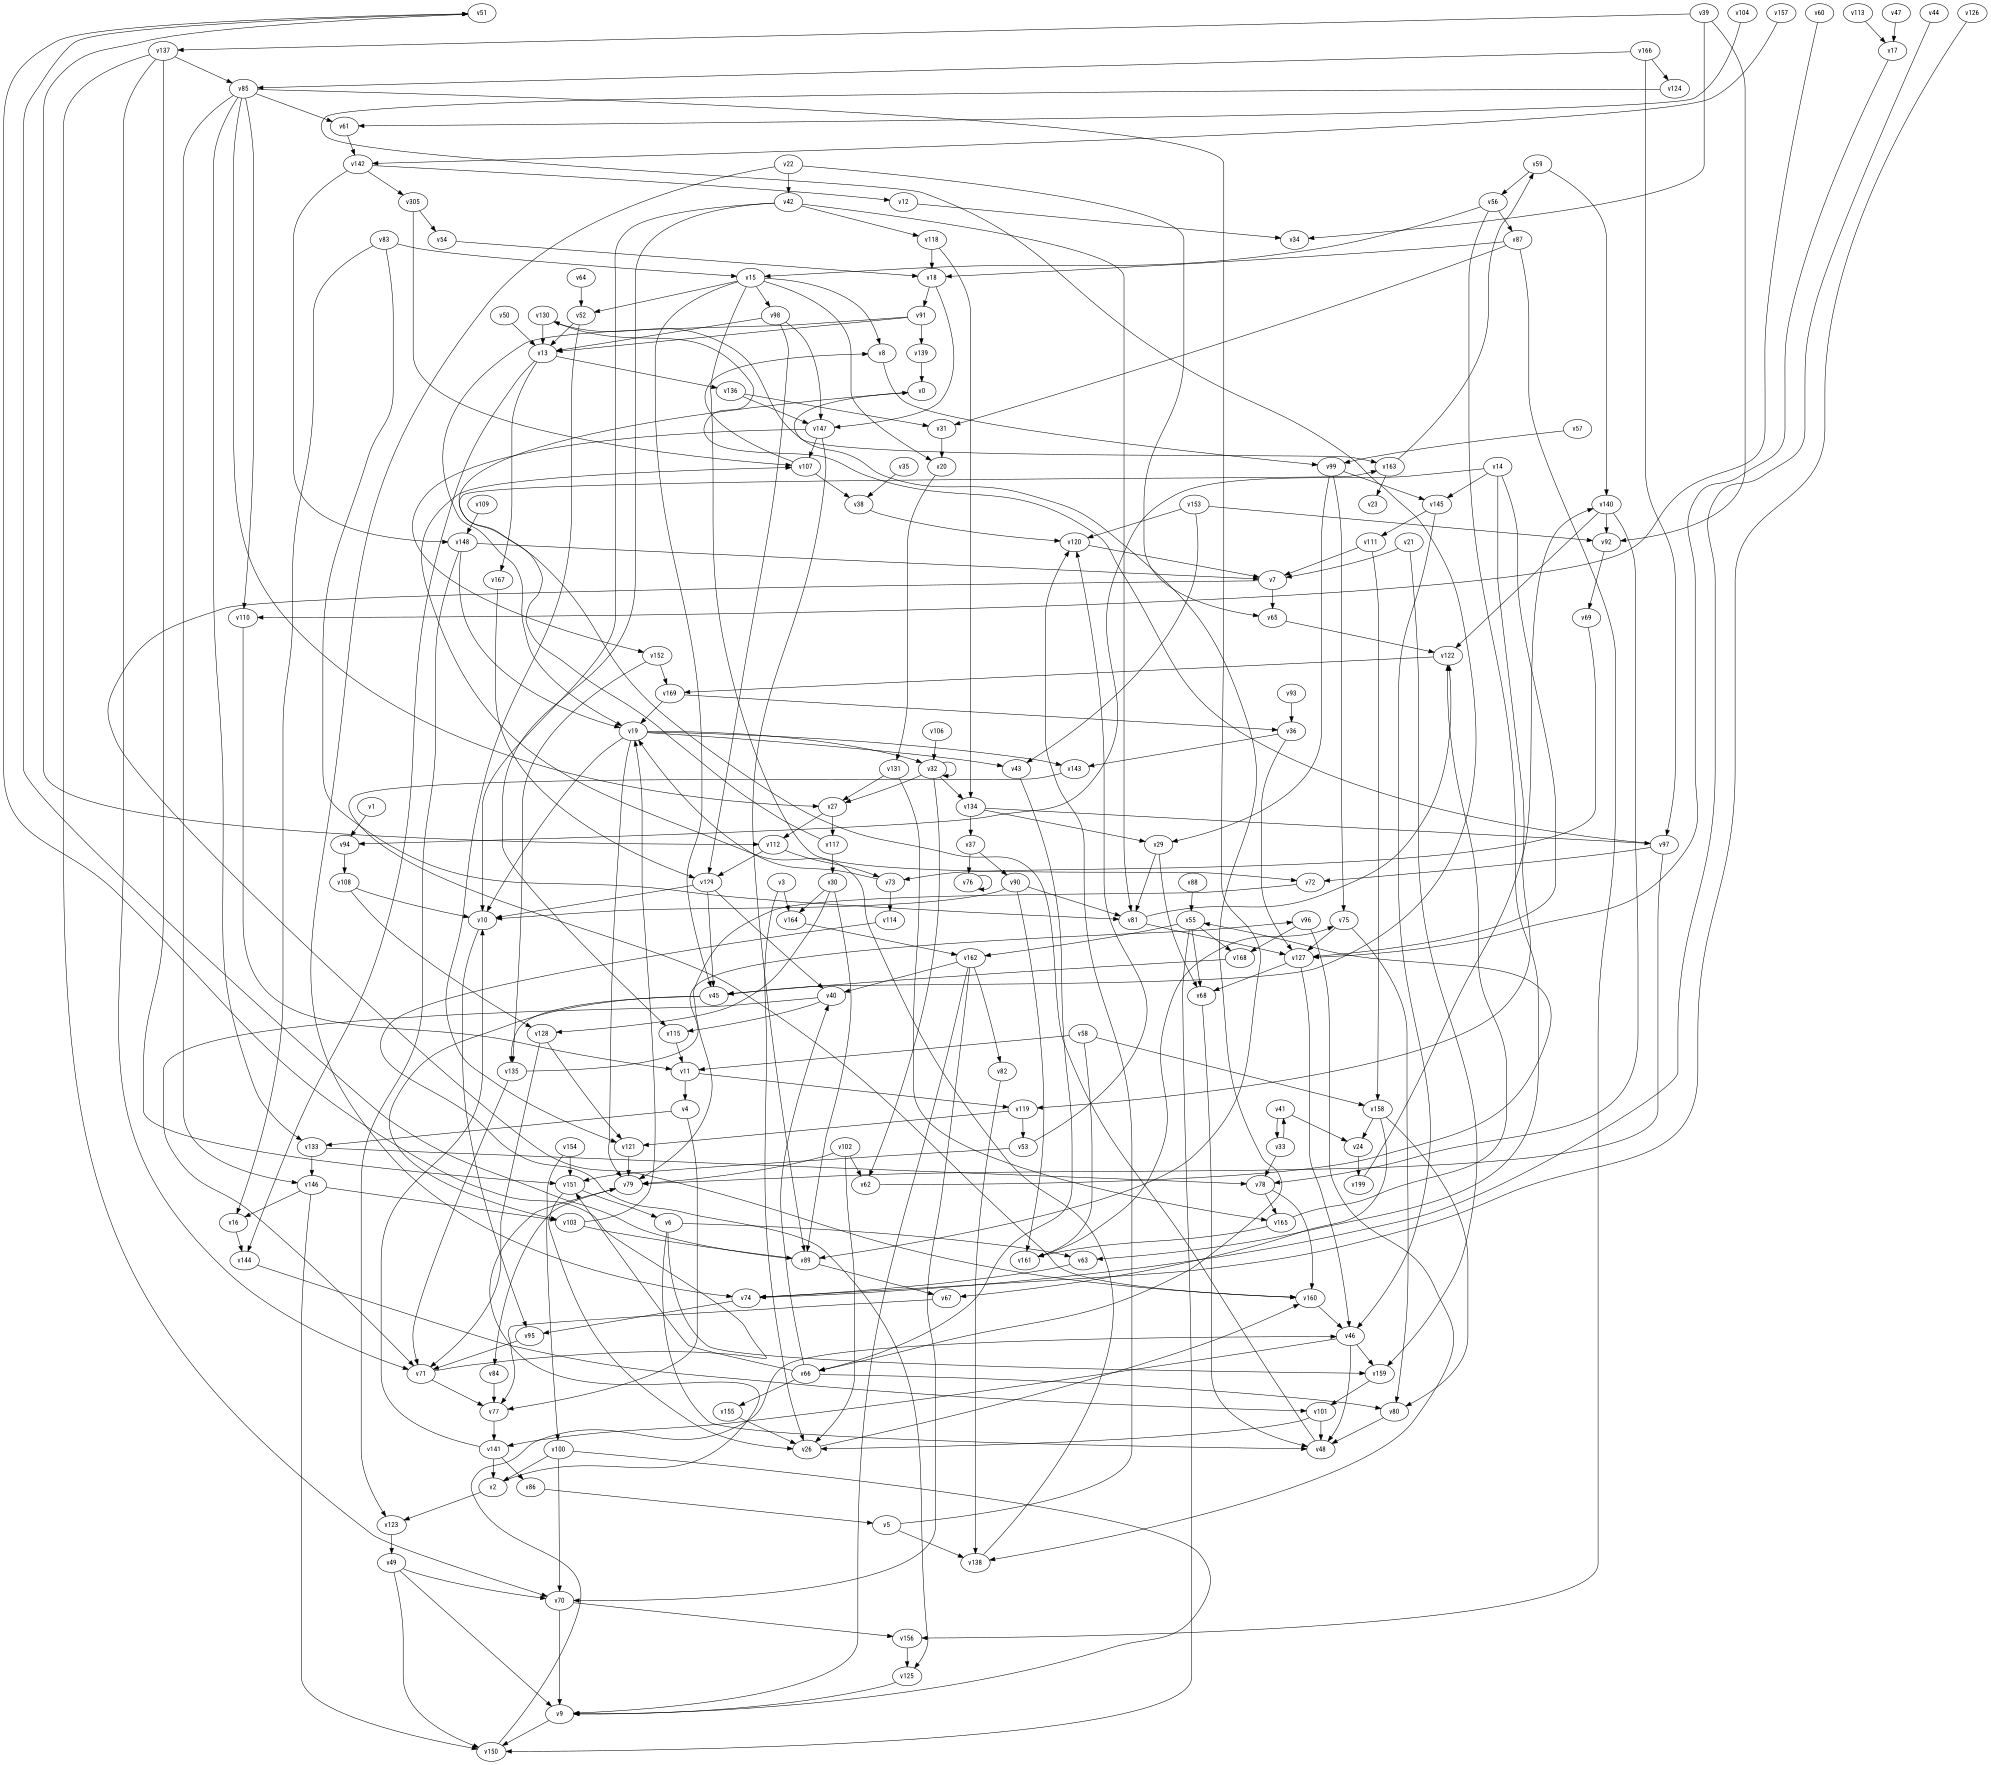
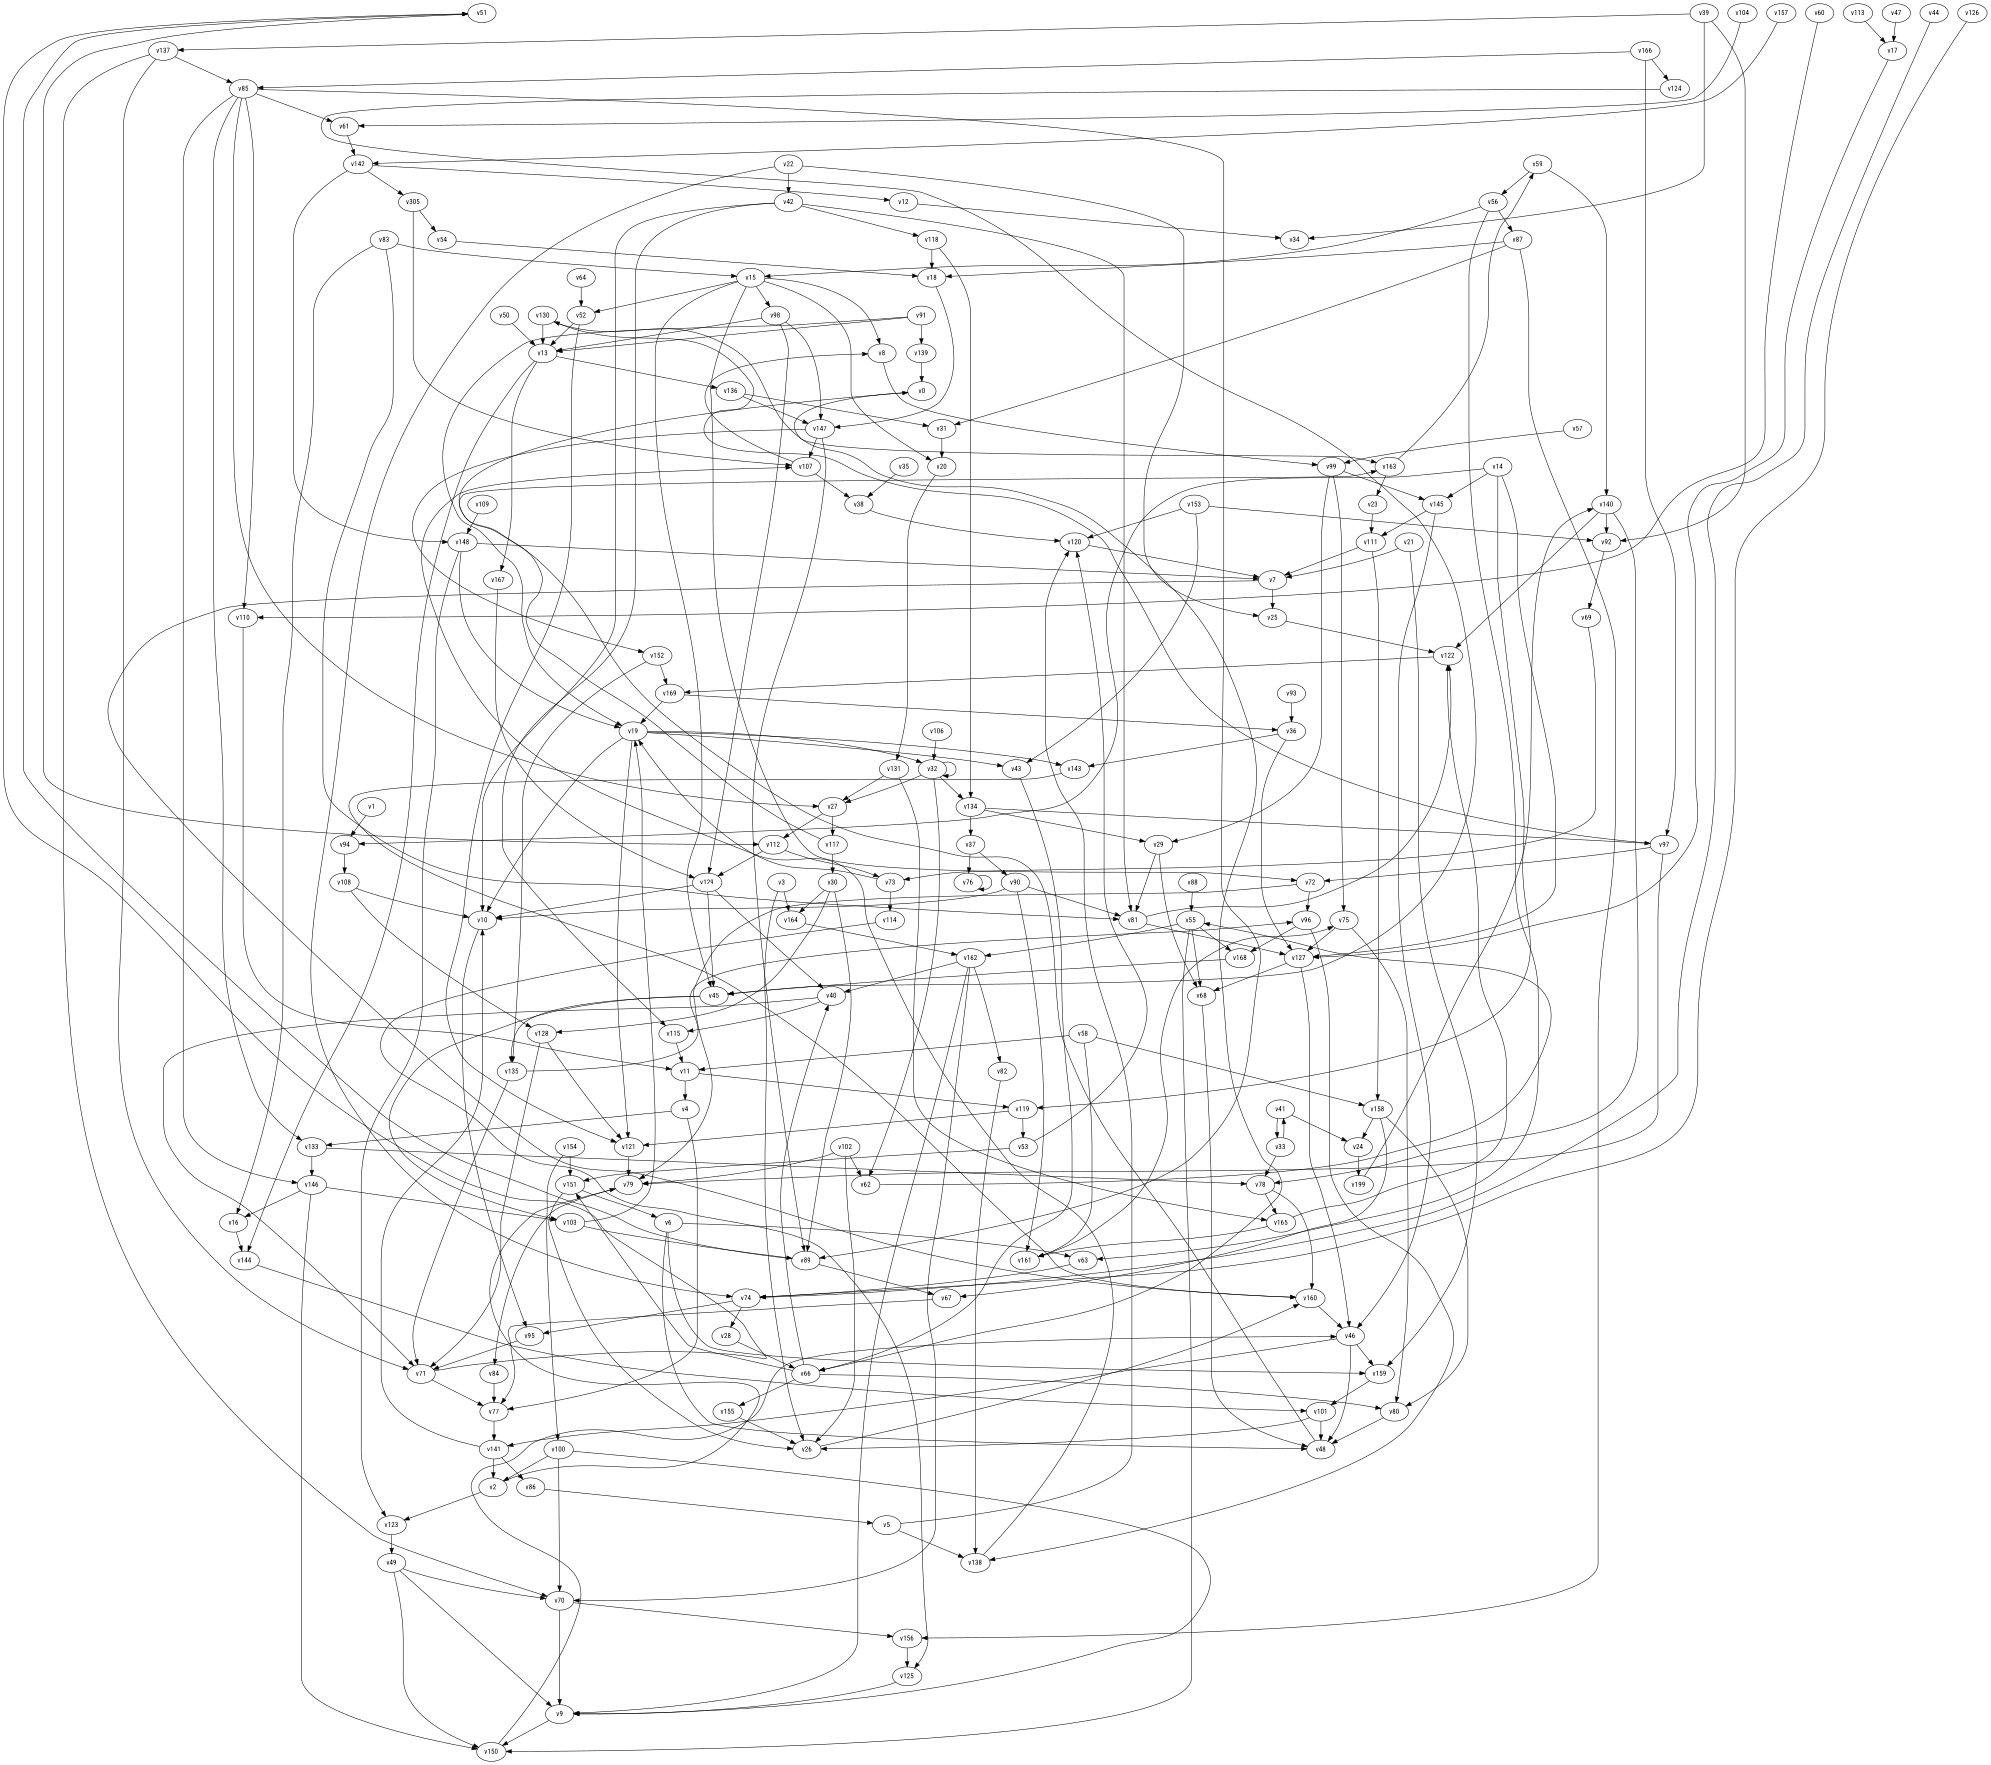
  digraph {
    fontname="Roboto Condensed"
    node [fontname="Roboto Condensed" player=0]
    edge [fontname="Roboto Condensed"]
    v0 [player=1]
    v163
    v23 [player=1]
    v59
    v1 [player=1]
    v94
    v108
    v2 [player=1]
    v79
    v123
    v84 [player=1]
    v49
    v3
    v26
    v164
    v160 [player=1]
    v162 [player=1]
    v4 [player=1]
    v77
    v133
    v141 [player=1]
    v78
    v146
    v5
    v120
    v138
    v7
    v107
    v6 [player=1]
    v48
    v63
    v159
    v74
    v101
-   v25 [player=1 label=v65]
+   v25 [player=1]
    v122
    v46
    v8 [player=1]
    v99 [player=1]
    v145 [player=1]
    v29 [player=1]
    v75
    v150 [player=1]
    v9
    v10
    v95
    v71 [player=1]
    v11 [player=1]
    v119
    v24 [player=1]
    v41
    v33 [player=1]
    v121
    v53 [player=1]
    v12
    v34
    v136 [player=1]
    v13
    v144
    v167
    v147 [player=1]
    v31 [player=1]
    v129
    v14
    v127
    v68 [player=1]
    v111
    v15 [player=1]
    v20
    v45 [player=1]
    v52
    v72
    v98 [player=1]
    v131 [player=1]
    v103 [player=1]
    v135
    v96
    v16 [player=1]
    v17 [player=1]
    v18 [player=1]
    v91 [player=1]
    v19 [player=1]
    v139 [player=1]
    v89 [player=1]
    v152
    v32 [player=1]
    v43
    v143
    v27
    v62
    v134 [player=1]
    v66 [player=1]
    v165
    v21 [player=1]
    v22 [player=1]
    v42
    v81
    v115 [player=1]
    v118 [player=1]
+   v28
    v158
    n102 [label=v199]
    v140
    v169 [player=1]
    v112
    v117 [player=1]
    v73 [player=1]
    v30 [player=1]
    v40
    v151
    v80 [player=1]
    v155 [player=1]
    v128
    v51
    v67 [player=1]
    v55 [player=1]
    v37
    v97
    v35
    v38
    v36 [player=1]
    v76 [player=1]
    v90 [player=1]
    v39 [player=1]
    v92 [player=1]
    v137 [player=1]
    v69 [player=1]
    v70 [player=1]
    v85 [player=1]
    v44 [player=1]
    v86 [player=1]
    v47
    v50 [player=1]
    v156
    v54
    v168 [player=1]
    v82
    v56 [player=1]
    v87 [player=1]
    v57
    v58 [player=1]
    v161 [player=1]
    v110 [player=1]
    v60
    v61
    v142
    n147 [label=v305]
    v148 [player=1]
    v64 [player=1]
    v114 [player=1]
    v125 [player=1]
    v83 [player=1]
    v88
    v93 [player=1]
    v130
    v100
    v102
    v104
    v106 [player=1]
    v109
    v113
    v124
    v126
    v153 [player=1]
    v154 [player=1]
    v157
    v166
    v0 -> v163 [constraint="t < 14"]
    v163 -> v23
    v163 -> v59 [constraint="t mod 3 == 1"]
+   v23 -> v111
    v59 -> v140
    v59 -> v56
    v1 -> v94
    v94 -> v108
    v108 -> v10
    v108 -> v128
    v2 -> v79 [constraint="t >= 4"]
    v2 -> v123
    v79 -> v84 [constraint="t >= 1"]
    v123 -> v49
    v84 -> v77
    v49 -> v150
    v49 -> v9
    v49 -> v70
    v3 -> v26
    v3 -> v164
    v26 -> v160
    v164 -> v162
    v160 -> v46
    v162 -> v9
    v162 -> v40
    v162 -> v70
    v162 -> v82
    v4 -> v77
    v4 -> v133
    v77 -> v141
    v133 -> v78
    v133 -> v146
    v141 -> v2
    v141 -> v10
    v141 -> v86
    v78 -> v160
    v78 -> v165
    v146 -> v150
    v146 -> v103
    v146 -> v16
    v5 -> v120
    v5 -> v138
    v120 -> v7
    v138 -> v107 [constraint="t < 15"]
    v7 -> v160 [constraint="t mod 4 == 0"]
    v7 -> v25
    v107 -> v8 [constraint="t >= 3"]
    v107 -> v38
    v6 -> v48
    v6 -> v63
    v6 -> v159 [constraint="t >= 2"]
    v48 -> v0 [constraint="t >= 2"]
    v63 -> v74
    v159 -> v101
    v74 -> v95
+   v74 -> v28
    v101 -> v26
    v101 -> v48
    v25 -> v122
    v122 -> v169
    v46 -> v141
    v46 -> v48
    v46 -> v159
    v8 -> v99
    v99 -> v145
    v99 -> v29
    v99 -> v75
    v145 -> v46
    v145 -> v111
    v29 -> v68
    v29 -> v81
    v75 -> v127
    v75 -> v80
    v150 -> v46 [constraint="t mod 4 == 1"]
    v9 -> v150
    v10 -> v95
    v95 -> v71
    v71 -> v77
    v71 -> v51 [constraint="t < 7"]
    v11 -> v4
    v11 -> v119
    v119 -> v121
    v119 -> v53
    v24 -> n102
    v41 -> v24
    v41 -> v33
    v33 -> v78
    v33 -> v41
    v121 -> v79
    v53 -> v120
    v53 -> v151
    v12 -> v34
    v136 -> v147
    v136 -> v31
    v13 -> v136
    v13 -> v144
    v13 -> v167
    v144 -> v101 [constraint="t mod 3 == 0"]
    v167 -> v129
    v147 -> v107
    v147 -> v89
    v147 -> v152 [constraint="t mod 5 == 0"]
    v31 -> v20
    v129 -> v10
    v129 -> v45
    v129 -> v40
    v14 -> v94 [constraint="t < 10"]
    v14 -> v145
    v14 -> v119
    v14 -> v127
    v127 -> v46
    v127 -> v68
    v68 -> v48
    v111 -> v7
    v111 -> v158
    v15 -> v8
    v15 -> v20
    v15 -> v45
    v15 -> v52
    v15 -> v72
    v15 -> v98
    v20 -> v131
    v45 -> v103 [constraint="t >= 1"]
    v45 -> v135 [constraint="t mod 3 == 1"]
    v52 -> v121
    v52 -> v13
    v72 -> v79 [constraint="t >= 4"]
+   v72 -> v96
    v98 -> v13
    v98 -> v147
    v98 -> v129
    v131 -> v27
    v131 -> v165
    v103 -> v19
    v103 -> v89
    v135 -> v71
    v135 -> v96 [constraint="t < 12"]
    v96 -> v138
    v96 -> v168
    v16 -> v144
    v17 -> v127 [constraint="t >= 3"]
    v18 -> v147
-   v18 -> v91
    v91 -> v13
    v91 -> v19 [constraint="t >= 3"]
    v91 -> v139
    v19 -> v10
-   v19 -> v79
+   v19 -> v121
    v19 -> v32
    v19 -> v43
    v19 -> v143
    v139 -> v0
    v89 -> v51 [constraint="t < 15"]
    v89 -> v67
    v152 -> v135
    v152 -> v169
    v32 -> v32
    v32 -> v27
    v32 -> v62
    v32 -> v134
    v43 -> v66
    v143 -> v160 [constraint="t mod 5 == 1"]
    v27 -> v112
    v27 -> v117
    v62 -> v55 [constraint="t >= 2"]
    v134 -> v29
    v134 -> v37
    v134 -> v97 [constraint="t < 8"]
    v66 -> v40
    v66 -> v151
    v66 -> v80
    v66 -> v155
    v165 -> v122
    v165 -> v161
    v21 -> v7
    v21 -> v159
    v22 -> v74
    v22 -> v25
    v22 -> v42
    v42 -> v10
    v42 -> v81
    v42 -> v115
    v42 -> v118
    v81 -> v122
    v81 -> v127
    v115 -> v11
    v118 -> v18
    v118 -> v134
+   v28 -> v66
    v158 -> v24
    v158 -> v80
    v158 -> v67
    n102 -> v140 [constraint="t mod 4 == 1"]
    v140 -> v78
    v140 -> v122
    v140 -> v92
    v169 -> v19
    v169 -> v36
    v112 -> v129
    v112 -> v73
    v117 -> v163 [constraint="t >= 4"]
    v117 -> v30
    v73 -> v19
    v73 -> v114
    v30 -> v164
    v30 -> v89
    v30 -> v128
    v40 -> v71 [constraint="t >= 4"]
    v40 -> v115
    v151 -> v26
    v151 -> v6
    v80 -> v48
    v155 -> v26
    v128 -> v71
    v128 -> v121
    v51 -> v112 [constraint="t mod 4 == 3"]
    v67 -> v77 [constraint="t mod 5 == 4"]
    v55 -> v162
    v55 -> v150
    v55 -> v68
    v55 -> v168
    v37 -> v76
    v37 -> v90
    v97 -> v79
    v97 -> v72
    v97 -> v130 [constraint="t mod 4 == 2"]
    v35 -> v38
    v38 -> v120
    v36 -> v127
    v36 -> v143
    v76 -> v76
    v90 -> v10 [constraint="t < 12"]
    v90 -> v81
    v90 -> v161
    v39 -> v34
    v39 -> v92
    v39 -> v137
    v92 -> v69
    v137 -> v71
-   v137 -> v151
    v137 -> v70
    v137 -> v85
    v69 -> v73
    v70 -> v9
    v70 -> v156
    v85 -> v133
    v85 -> v146
    v85 -> v89
    v85 -> v27
    v85 -> v110
    v85 -> v61
    v44 -> v74 [constraint="t >= 5"]
    v86 -> v5
    v47 -> v17
    v50 -> v13
    v156 -> v125
    v54 -> v18
    v168 -> v45
    v82 -> v138
    v56 -> v63
    v56 -> v15
    v56 -> v87
    v87 -> v31
    v87 -> v18
    v87 -> v156
    v57 -> v99
    v58 -> v11
    v58 -> v158 [constraint="t < 5"]
    v58 -> v161
    v161 -> v75 [constraint="t mod 4 == 2"]
    v110 -> v11
    v60 -> v110 [constraint="t mod 3 == 2"]
    v61 -> v142
    v142 -> v12
    v142 -> n147
    v142 -> v148
    n147 -> v107
    n147 -> v54
    v148 -> v123
    v148 -> v7
    v148 -> v19
    v64 -> v52
    v114 -> v125 [constraint="t mod 3 == 1"]
    v125 -> v9
    v83 -> v15
    v83 -> v16
    v83 -> v81
    v88 -> v55
    v93 -> v36
    v130 -> v13
    v130 -> v66 [constraint="t < 13"]
    v100 -> v2
    v100 -> v9 [constraint="t mod 3 == 1"]
    v100 -> v70
    v102 -> v79
    v102 -> v26
    v102 -> v62
    v104 -> v61 [constraint="t < 11"]
    v106 -> v32
    v109 -> v148
    v113 -> v17
    v124 -> v45 [constraint="t >= 2"]
    v126 -> v74 [constraint="t mod 3 == 0"]
    v153 -> v120
    v153 -> v43
    v153 -> v92
    v154 -> v151
    v154 -> v100
    v157 -> v142 [constraint="t < 9"]
    v166 -> v97
    v166 -> v85
    v166 -> v124
  }
